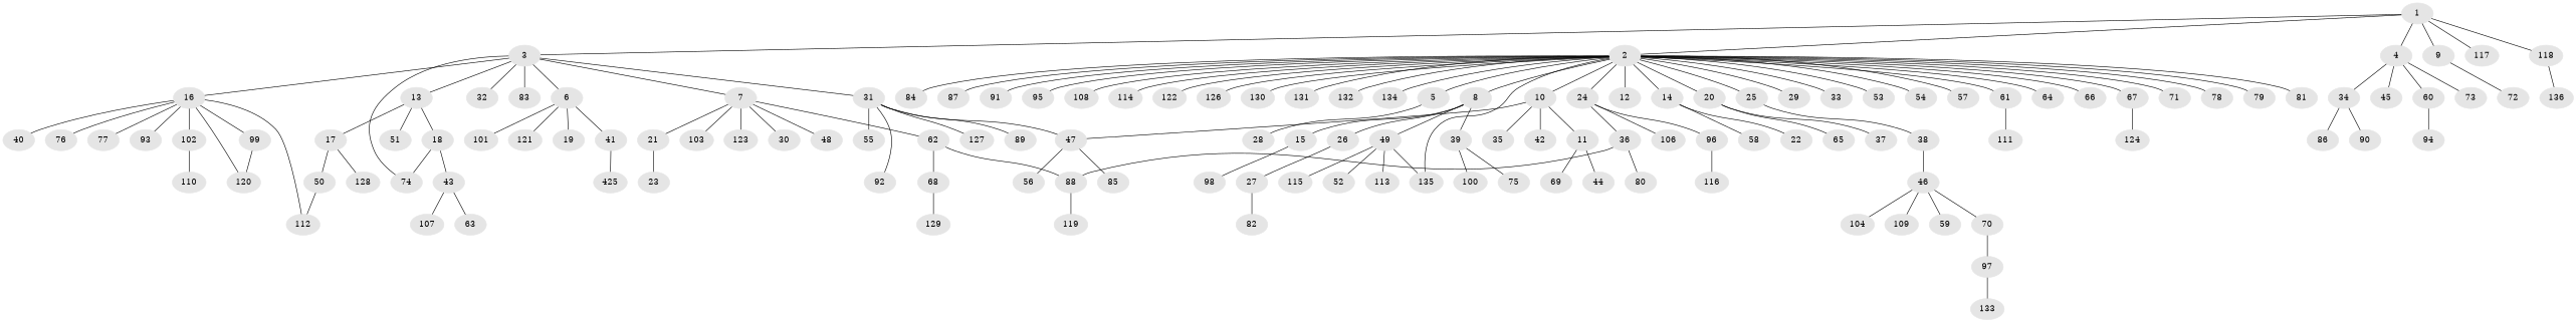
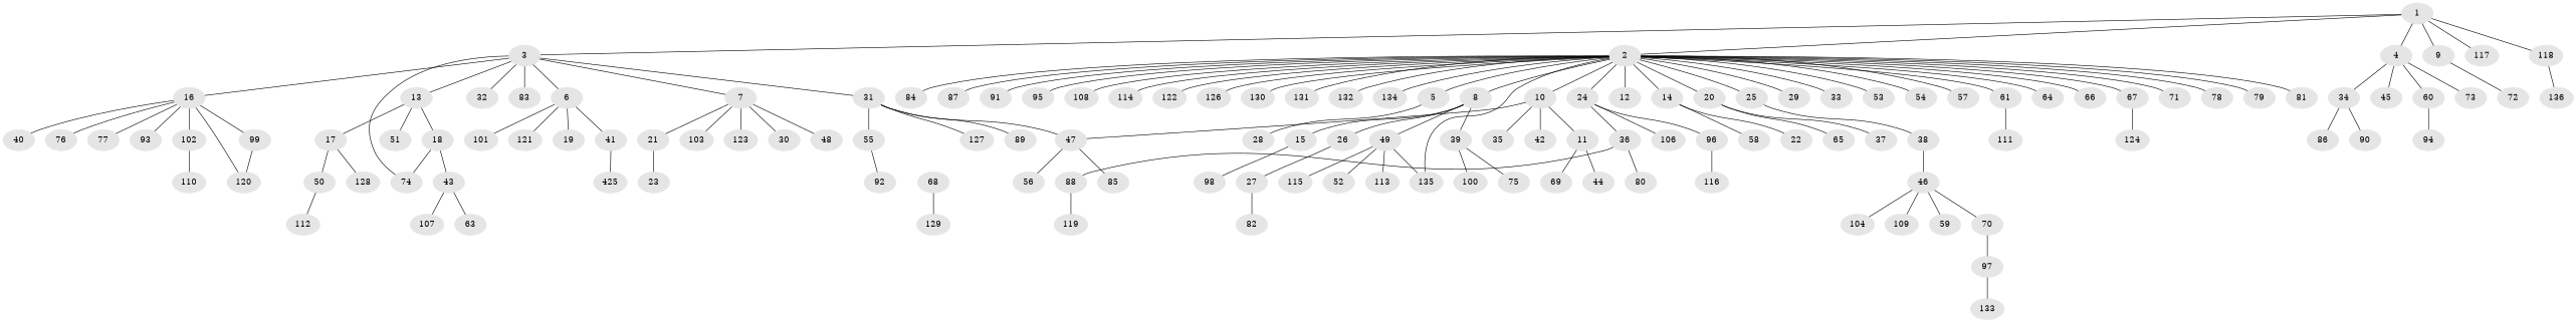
  graph {
    node [color=gray90 style=filled]
    1
    2
    3
    4
    9
    117
    118
    5
    8
    10
    12
    14
    20
    24
    25
    29
    33
    53
    54
    57
    61
    64
    66
    67
    71
    78
    79
    81
    84
    87
    91
    95
    108
    114
    122
    126
    130
    131
    132
    134
    135
    6
    7
    13
    16
    31
    32
    74
    83
    34
    45
    60
    73
    72
    136
    28
    15
    26
    39
    49
    11
    35
    42
    47
    22
    58
    37
    65
    36
    96
    106
    38
    111
    124
    19
    41
    101
    121
    21
    30
    48
-   62
    103
    123
    17
    18
    51
    40
    76
    77
    93
    99
    102
    112
    120
    55
    89
    92
    127
    86
    90
    94
    n103 [label=425]
    23
    88
    68
    98
    27
    75
    100
    52
    113
    115
    44
    69
    56
    85
    50
    128
    43
    110
    63
    107
    80
    116
    46
    82
    119
    59
    70
    104
    109
    97
    129
    133
    1 -- 2
    1 -- 3
    1 -- 4
    1 -- 9
    1 -- 117
    1 -- 118
    2 -- 5
    2 -- 8
    2 -- 10
    2 -- 12
    2 -- 14
    2 -- 20
    2 -- 24
    2 -- 25
    2 -- 29
    2 -- 33
    2 -- 53
    2 -- 54
    2 -- 57
    2 -- 61
    2 -- 64
    2 -- 66
    2 -- 67
    2 -- 71
    2 -- 78
    2 -- 79
    2 -- 81
    2 -- 84
    2 -- 87
    2 -- 91
    2 -- 95
    2 -- 108
    2 -- 114
    2 -- 122
    2 -- 126
    2 -- 130
    2 -- 131
    2 -- 132
    2 -- 134
    2 -- 135
    3 -- 6
    3 -- 7
    3 -- 13
    3 -- 16
    3 -- 31
    3 -- 32
    3 -- 74
    3 -- 83
    4 -- 34
    4 -- 45
    4 -- 60
    4 -- 73
    9 -- 72
    118 -- 136
    5 -- 28
    8 -- 15
    8 -- 26
    8 -- 39
    8 -- 49
    10 -- 11
    10 -- 35
    10 -- 42
    10 -- 47
    14 -- 22
    14 -- 58
    20 -- 37
    20 -- 65
    24 -- 36
    24 -- 96
    24 -- 106
    25 -- 38
    61 -- 111
    67 -- 124
    6 -- 19
    6 -- 41
    6 -- 101
    6 -- 121
    7 -- 21
    7 -- 30
    7 -- 48
-   7 -- 62
    7 -- 103
    7 -- 123
    13 -- 17
    13 -- 18
    13 -- 51
    16 -- 40
    16 -- 76
    16 -- 77
    16 -- 93
    16 -- 99
    16 -- 102
-   16 -- 112
    16 -- 120
    31 -- 47
    31 -- 55
    31 -- 89
-   31 -- 92
+   55 -- 92
    31 -- 127
    34 -- 86
    34 -- 90
    60 -- 94
    15 -- 98
    26 -- 27
    39 -- 75
    39 -- 100
    49 -- 135
    49 -- 52
    49 -- 113
    49 -- 115
    11 -- 44
    11 -- 69
    47 -- 56
    47 -- 85
    36 -- 88
    36 -- 80
    96 -- 116
    38 -- 46
    41 -- n103
    21 -- 23
-   62 -- 88
-   62 -- 68
    17 -- 50
    17 -- 128
    18 -- 74
    18 -- 43
    99 -- 120
    102 -- 110
    88 -- 119
    68 -- 129
    27 -- 82
    50 -- 112
    43 -- 63
    43 -- 107
    46 -- 59
    46 -- 70
    46 -- 104
    46 -- 109
    70 -- 97
    97 -- 133
  }
